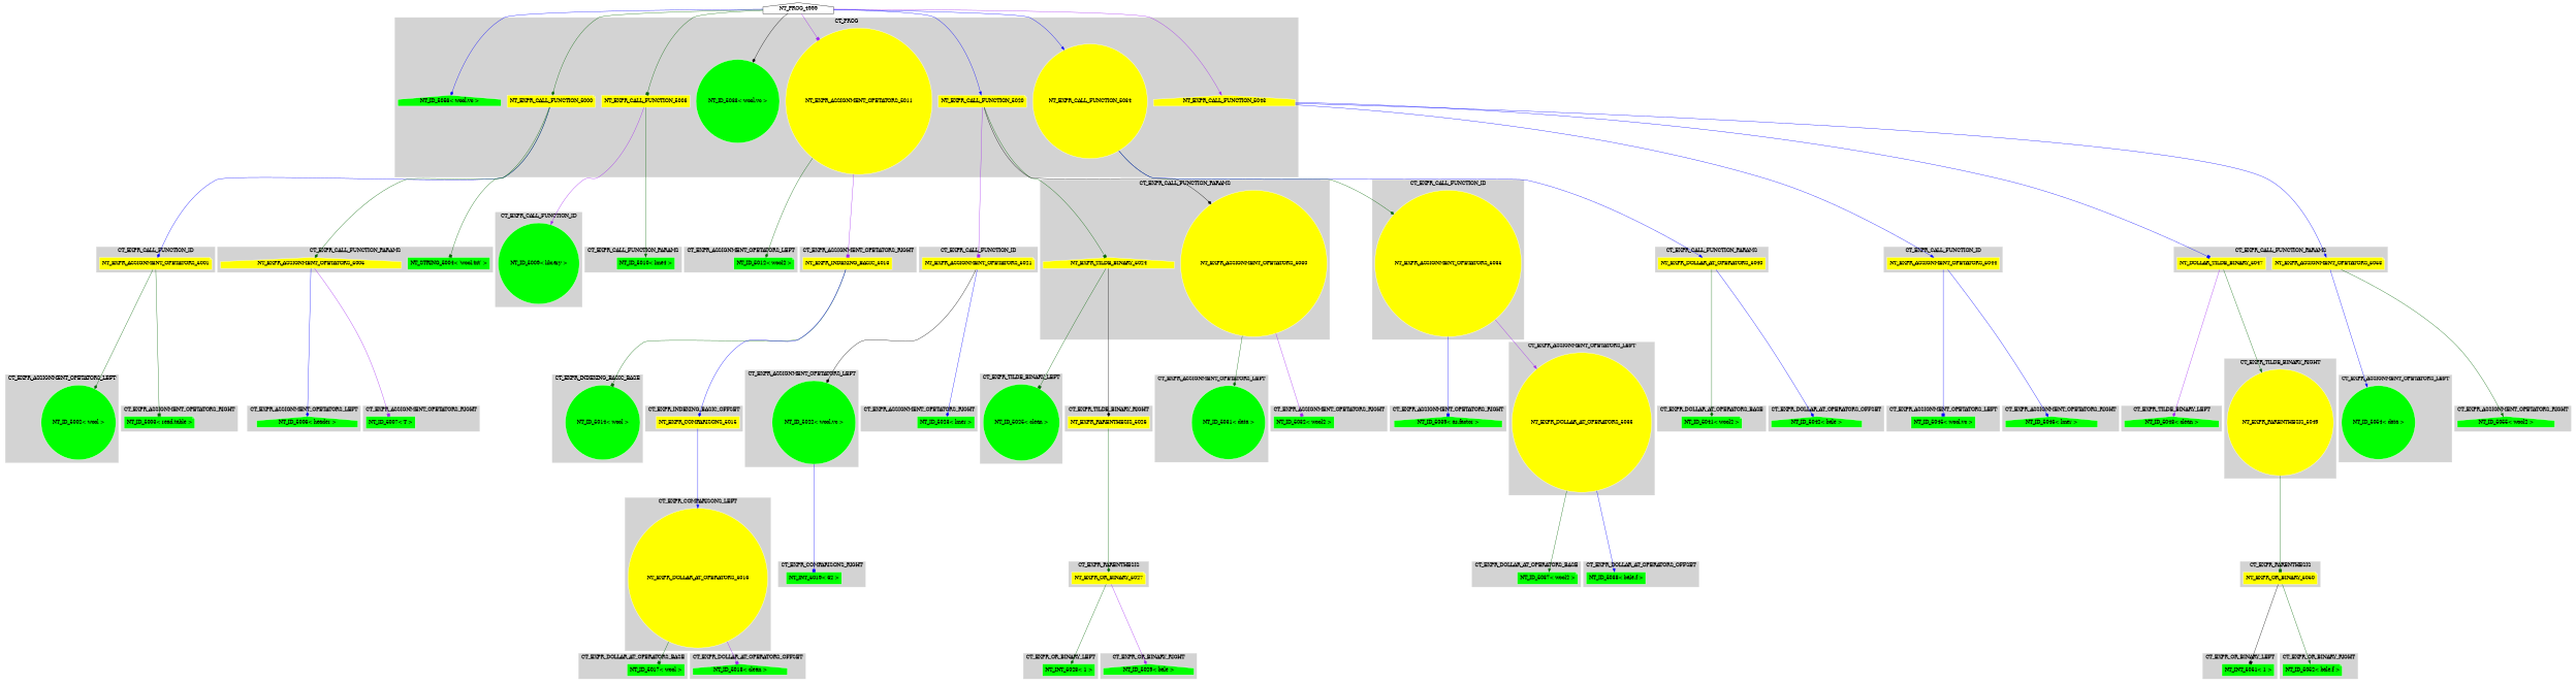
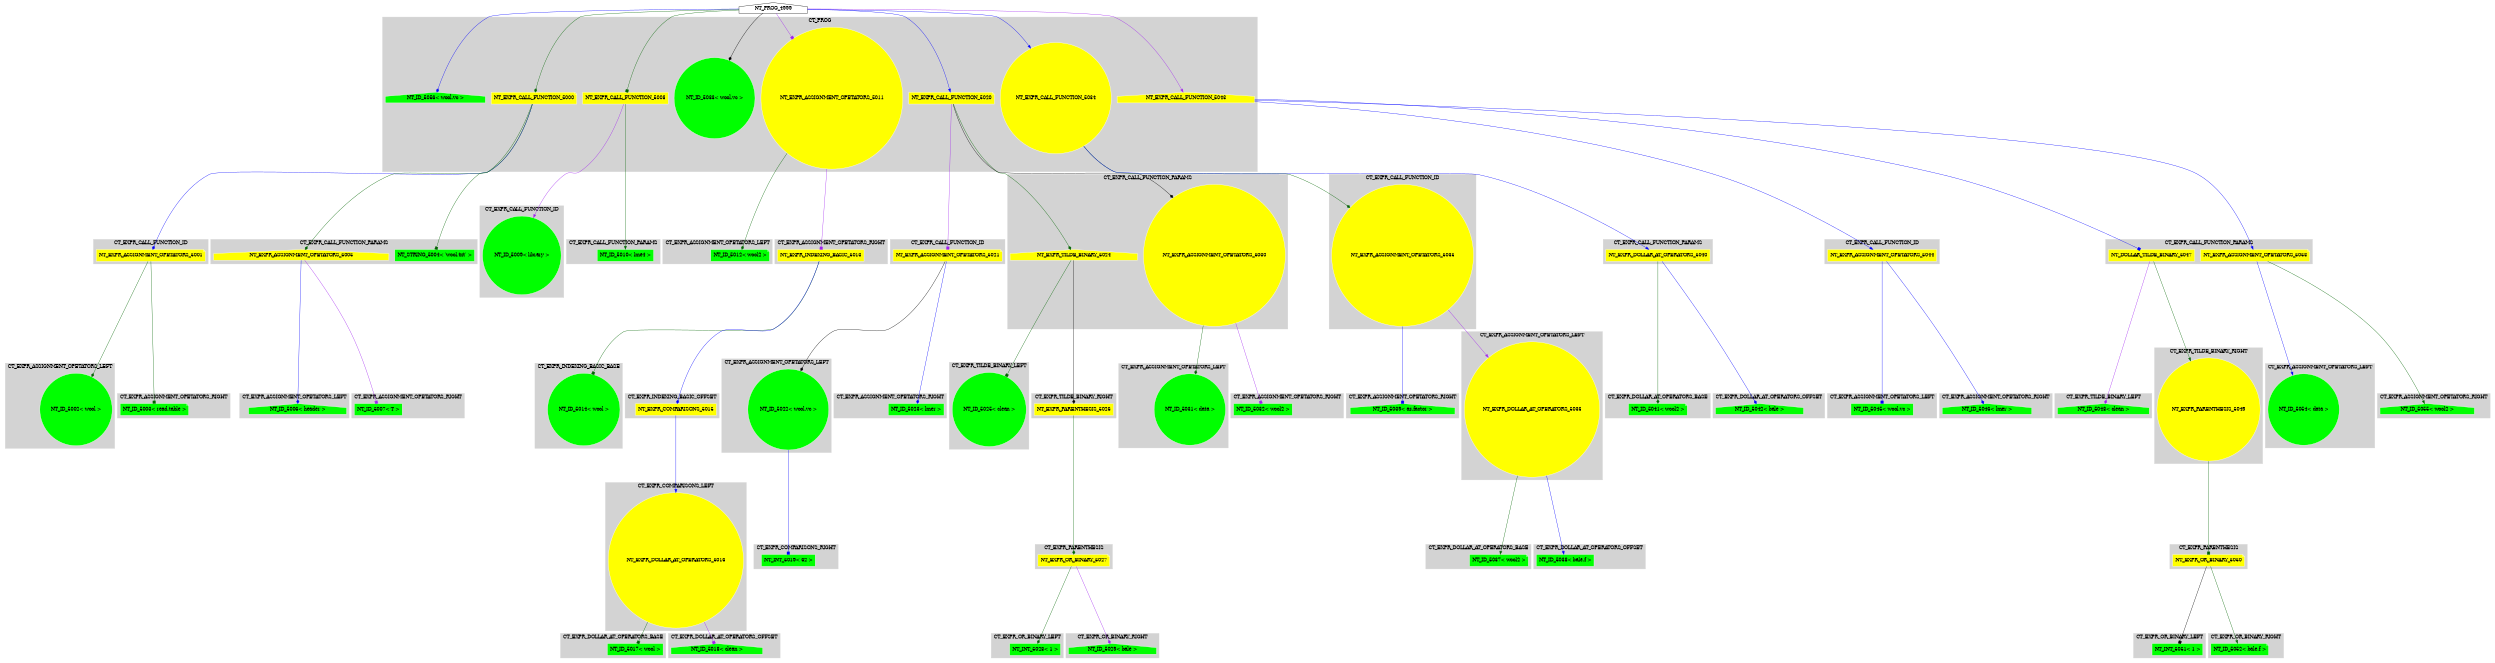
  digraph {
    node [color=white fillcolor=green shape=box style=filled]
    edge [arrowhead=diamond color=darkgreen]
    NT_EXPR_CALL_FUNCTION_5000 [fillcolor=yellow shape=note]
    NT_EXPR_CALL_FUNCTION_5008 [fillcolor=yellow]
    NT_EXPR_ASSIGNMENT_OPETATORS_5011 [fillcolor=yellow shape=circle]
    NT_EXPR_CALL_FUNCTION_5020 [fillcolor=yellow shape=note]
    "NT_ID_5033< wool.vc >" [shape=circle]
    NT_EXPR_CALL_FUNCTION_5034 [fillcolor=yellow shape=circle]
    NT_EXPR_CALL_FUNCTION_5043 [fillcolor=yellow shape=house]
    "NT_ID_5056< wool.vc >" [shape=house]
    NT_EXPR_ASSIGNMENT_OPETATORS_5001 [fillcolor=yellow shape=note]
    "NT_STRING_5004< 'wool.txt' >"
    NT_EXPR_ASSIGNMENT_OPETATORS_5005 [fillcolor=yellow shape=house]
    "NT_ID_5002< wool >" [shape=circle]
    "NT_ID_5003< read.table >" [shape=note]
    "NT_ID_5006< header >" [shape=house]
    "NT_ID_5007< T >"
    "NT_ID_5009< library >" [shape=circle]
    "NT_ID_5010< lme4 >"
    "NT_ID_5012< wool2 >" [shape=note]
    NT_EXPR_DOLLAR_AT_OPERATORS_5016 [fillcolor=yellow shape=circle]
    NT_EXPR_INDEXING_BASIC_5013 [fillcolor=yellow]
    "NT_ID_5014< wool >" [shape=circle]
    NT_EXPR_COMPARISONS_5015 [fillcolor=yellow]
    "NT_INT_5019< 62 >"
    "NT_ID_5017< wool >"
    "NT_ID_5018< clean >" [shape=house]
    NT_EXPR_ASSIGNMENT_OPETATORS_5021 [fillcolor=yellow shape=note]
    NT_EXPR_TILDE_BINARY_5024 [fillcolor=yellow shape=house]
    NT_EXPR_ASSIGNMENT_OPETATORS_5030 [fillcolor=yellow shape=circle]
    "NT_ID_5022< wool.vc >" [shape=circle]
    "NT_ID_5023< lmer >"
    "NT_ID_5025< clean >" [shape=circle]
    NT_EXPR_PARENTHESIS_5026 [fillcolor=yellow]
    "NT_ID_5039< as.factor >" [shape=house]
    NT_EXPR_OR_BINARY_5027 [fillcolor=yellow shape=note]
    "NT_INT_5028< 1 >"
    "NT_ID_5029< bale >" [shape=house]
    "NT_ID_5031< data >" [shape=circle]
    "NT_ID_5032< wool2 >"
    NT_EXPR_ASSIGNMENT_OPETATORS_5035 [fillcolor=yellow shape=circle]
    NT_EXPR_DOLLAR_AT_OPERATORS_5040 [fillcolor=yellow]
    NT_EXPR_DOLLAR_AT_OPERATORS_5036 [fillcolor=yellow shape=circle]
    "NT_ID_5037< wool2 >" [shape=note]
    "NT_ID_5038< bale.f >"
    "NT_ID_5041< wool2 >" [shape=note]
    "NT_ID_5042< bale >" [shape=house]
    NT_EXPR_ASSIGNMENT_OPETATORS_5044 [fillcolor=yellow]
    n47 [fillcolor=yellow label=NT_DOLLAR_TILDE_BINARY_5047]
    NT_EXPR_ASSIGNMENT_OPETATORS_5053 [fillcolor=yellow shape=note]
    "NT_ID_5045< wool.vc >"
    "NT_ID_5046< lmer >" [shape=house]
    "NT_ID_5048< clean >" [shape=house]
    NT_EXPR_PARENTHESIS_5049 [fillcolor=yellow shape=circle]
    NT_EXPR_OR_BINARY_5050 [fillcolor=yellow shape=note]
    "NT_INT_5051< 1 >"
    "NT_ID_5052< bale.f >" [shape=note]
    "NT_ID_5054< data >" [shape=circle]
    "NT_ID_5055< wool2 >" [shape=house]
    NT_PROG_4999 [shape=house color="" fillcolor="" style=""]
    subgraph cluster_1 {
      color=lightgrey
      label=CT_PROG
      style=filled
      NT_EXPR_CALL_FUNCTION_5000
      NT_EXPR_CALL_FUNCTION_5008
      NT_EXPR_ASSIGNMENT_OPETATORS_5011
      NT_EXPR_CALL_FUNCTION_5020
      "NT_ID_5033< wool.vc >"
      NT_EXPR_CALL_FUNCTION_5034
      NT_EXPR_CALL_FUNCTION_5043
      "NT_ID_5056< wool.vc >"
    }
    subgraph cluster_2 {
      color=lightgrey
      label=CT_EXPR_CALL_FUNCTION_ID
      style=filled
      NT_EXPR_ASSIGNMENT_OPETATORS_5001
    }
    subgraph cluster_3 {
      color=lightgrey
      label=CT_EXPR_CALL_FUNCTION_PARAMS
      style=filled
      "NT_STRING_5004< 'wool.txt' >"
      NT_EXPR_ASSIGNMENT_OPETATORS_5005
    }
    subgraph cluster_4 {
      color=lightgrey
      label=CT_EXPR_ASSIGNMENT_OPETATORS_LEFT
      style=filled
      "NT_ID_5002< wool >"
    }
    subgraph cluster_5 {
      color=lightgrey
      label=CT_EXPR_ASSIGNMENT_OPETATORS_RIGHT
      style=filled
      "NT_ID_5003< read.table >"
    }
    subgraph cluster_6 {
      color=lightgrey
      label=CT_EXPR_ASSIGNMENT_OPETATORS_LEFT
      style=filled
      "NT_ID_5006< header >"
    }
    subgraph cluster_7 {
      color=lightgrey
      label=CT_EXPR_ASSIGNMENT_OPETATORS_RIGHT
      style=filled
      "NT_ID_5007< T >"
    }
    subgraph cluster_8 {
      color=lightgrey
      label=CT_EXPR_CALL_FUNCTION_ID
      style=filled
      "NT_ID_5009< library >"
    }
    subgraph cluster_9 {
      color=lightgrey
      label=CT_EXPR_CALL_FUNCTION_PARAMS
      style=filled
      "NT_ID_5010< lme4 >"
    }
    subgraph cluster_10 {
      color=lightgrey
      label=CT_EXPR_ASSIGNMENT_OPETATORS_LEFT
      style=filled
      "NT_ID_5012< wool2 >"
    }
    subgraph cluster_11 {
      color=lightgrey
      label=CT_EXPR_COMPARISONS_LEFT
      style=filled
      NT_EXPR_DOLLAR_AT_OPERATORS_5016
    }
    subgraph cluster_12 {
      color=lightgrey
      label=CT_EXPR_ASSIGNMENT_OPETATORS_RIGHT
      style=filled
      NT_EXPR_INDEXING_BASIC_5013
    }
    subgraph cluster_13 {
      color=lightgrey
      label=CT_EXPR_INDEXING_BASIC_BASE
      style=filled
      "NT_ID_5014< wool >"
    }
    subgraph cluster_14 {
      color=lightgrey
      label=CT_EXPR_INDEXING_BASIC_OFFSET
      style=filled
      NT_EXPR_COMPARISONS_5015
    }
    subgraph cluster_15 {
      color=lightgrey
      label=CT_EXPR_COMPARISONS_RIGHT
      style=filled
      "NT_INT_5019< 62 >"
    }
    subgraph cluster_16 {
      color=lightgrey
      label=CT_EXPR_DOLLAR_AT_OPERATORS_BASE
      style=filled
      "NT_ID_5017< wool >"
    }
    subgraph cluster_17 {
      color=lightgrey
      label=CT_EXPR_DOLLAR_AT_OPERATORS_OFFSET
      style=filled
      "NT_ID_5018< clean >"
    }
    subgraph cluster_18 {
      color=lightgrey
      label=CT_EXPR_CALL_FUNCTION_ID
      style=filled
      NT_EXPR_ASSIGNMENT_OPETATORS_5021
    }
    subgraph cluster_19 {
      color=lightgrey
      label=CT_EXPR_CALL_FUNCTION_PARAMS
      style=filled
      NT_EXPR_TILDE_BINARY_5024
      NT_EXPR_ASSIGNMENT_OPETATORS_5030
    }
    subgraph cluster_20 {
      color=lightgrey
      label=CT_EXPR_ASSIGNMENT_OPETATORS_LEFT
      style=filled
      "NT_ID_5022< wool.vc >"
    }
    subgraph cluster_21 {
      color=lightgrey
      label=CT_EXPR_ASSIGNMENT_OPETATORS_RIGHT
      style=filled
      "NT_ID_5023< lmer >"
    }
    subgraph cluster_22 {
      color=lightgrey
      label=CT_EXPR_TILDE_BINARY_LEFT
      style=filled
      "NT_ID_5025< clean >"
    }
    subgraph cluster_23 {
      color=lightgrey
      label=CT_EXPR_TILDE_BINARY_RIGHT
      style=filled
      NT_EXPR_PARENTHESIS_5026
    }
    subgraph cluster_24 {
      color=lightgrey
      label=CT_EXPR_ASSIGNMENT_OPETATORS_RIGHT
      style=filled
      "NT_ID_5039< as.factor >"
    }
    subgraph cluster_25 {
      color=lightgrey
      label=CT_EXPR_PARENTHESIS
      style=filled
      NT_EXPR_OR_BINARY_5027
    }
    subgraph cluster_26 {
      color=lightgrey
      label=CT_EXPR_OR_BINARY_LEFT
      style=filled
      "NT_INT_5028< 1 >"
    }
    subgraph cluster_27 {
      color=lightgrey
      label=CT_EXPR_OR_BINARY_RIGHT
      style=filled
      "NT_ID_5029< bale >"
    }
    subgraph cluster_28 {
      color=lightgrey
      label=CT_EXPR_ASSIGNMENT_OPETATORS_LEFT
      style=filled
      "NT_ID_5031< data >"
    }
    subgraph cluster_29 {
      color=lightgrey
      label=CT_EXPR_ASSIGNMENT_OPETATORS_RIGHT
      style=filled
      "NT_ID_5032< wool2 >"
    }
    subgraph cluster_30 {
      color=lightgrey
      label=CT_EXPR_CALL_FUNCTION_ID
      style=filled
      NT_EXPR_ASSIGNMENT_OPETATORS_5035
    }
    subgraph cluster_31 {
      color=lightgrey
      label=CT_EXPR_CALL_FUNCTION_PARAMS
      style=filled
      NT_EXPR_DOLLAR_AT_OPERATORS_5040
    }
    subgraph cluster_32 {
      color=lightgrey
      label=CT_EXPR_ASSIGNMENT_OPETATORS_LEFT
      style=filled
      NT_EXPR_DOLLAR_AT_OPERATORS_5036
    }
    subgraph cluster_33 {
      color=lightgrey
      label=CT_EXPR_DOLLAR_AT_OPERATORS_BASE
      style=filled
      "NT_ID_5037< wool2 >"
    }
    subgraph cluster_34 {
      color=lightgrey
      label=CT_EXPR_DOLLAR_AT_OPERATORS_OFFSET
      style=filled
      "NT_ID_5038< bale.f >"
    }
    subgraph cluster_35 {
      color=lightgrey
      label=CT_EXPR_DOLLAR_AT_OPERATORS_BASE
      style=filled
      "NT_ID_5041< wool2 >"
    }
    subgraph cluster_36 {
      color=lightgrey
      label=CT_EXPR_DOLLAR_AT_OPERATORS_OFFSET
      style=filled
      "NT_ID_5042< bale >"
    }
    subgraph cluster_37 {
      color=lightgrey
      label=CT_EXPR_CALL_FUNCTION_ID
      style=filled
      NT_EXPR_ASSIGNMENT_OPETATORS_5044
    }
    subgraph cluster_38 {
      color=lightgrey
      label=CT_EXPR_CALL_FUNCTION_PARAMS
      style=filled
      n47
      NT_EXPR_ASSIGNMENT_OPETATORS_5053
    }
    subgraph cluster_39 {
      color=lightgrey
      label=CT_EXPR_ASSIGNMENT_OPETATORS_LEFT
      style=filled
      "NT_ID_5045< wool.vc >"
    }
    subgraph cluster_40 {
      color=lightgrey
      label=CT_EXPR_ASSIGNMENT_OPETATORS_RIGHT
      style=filled
      "NT_ID_5046< lmer >"
    }
    subgraph cluster_41 {
      color=lightgrey
      label=CT_EXPR_TILDE_BINARY_LEFT
      style=filled
      "NT_ID_5048< clean >"
    }
    subgraph cluster_42 {
      color=lightgrey
      label=CT_EXPR_TILDE_BINARY_RIGHT
      style=filled
      NT_EXPR_PARENTHESIS_5049
    }
    subgraph cluster_43 {
      color=lightgrey
      label=CT_EXPR_PARENTHESIS
      style=filled
      NT_EXPR_OR_BINARY_5050
    }
    subgraph cluster_44 {
      color=lightgrey
      label=CT_EXPR_OR_BINARY_LEFT
      style=filled
      "NT_INT_5051< 1 >"
    }
    subgraph cluster_45 {
      color=lightgrey
      label=CT_EXPR_OR_BINARY_RIGHT
      style=filled
      "NT_ID_5052< bale.f >"
    }
    subgraph cluster_46 {
      color=lightgrey
      label=CT_EXPR_ASSIGNMENT_OPETATORS_LEFT
      style=filled
      "NT_ID_5054< data >"
    }
    subgraph cluster_47 {
      color=lightgrey
      label=CT_EXPR_ASSIGNMENT_OPETATORS_RIGHT
      style=filled
      "NT_ID_5055< wool2 >"
    }
    NT_EXPR_CALL_FUNCTION_5000 -> NT_EXPR_ASSIGNMENT_OPETATORS_5001 [color=blue]
    NT_EXPR_CALL_FUNCTION_5000 -> "NT_STRING_5004< 'wool.txt' >" [arrowhead=box]
    NT_EXPR_CALL_FUNCTION_5000 -> NT_EXPR_ASSIGNMENT_OPETATORS_5005
    NT_EXPR_CALL_FUNCTION_5008 -> "NT_ID_5009< library >" [arrowhead=normal color=purple]
    NT_EXPR_CALL_FUNCTION_5008 -> "NT_ID_5010< lme4 >" [arrowhead=normal]
    NT_EXPR_ASSIGNMENT_OPETATORS_5011 -> "NT_ID_5012< wool2 >"
    NT_EXPR_ASSIGNMENT_OPETATORS_5011 -> NT_EXPR_INDEXING_BASIC_5013 [arrowhead=box color=purple]
    NT_EXPR_CALL_FUNCTION_5020 -> NT_EXPR_ASSIGNMENT_OPETATORS_5021 [arrowhead=box color=purple]
-   NT_EXPR_CALL_FUNCTION_5020 -> NT_EXPR_TILDE_BINARY_5024 [arrowhead=box]
+   NT_EXPR_CALL_FUNCTION_5020 -> NT_EXPR_TILDE_BINARY_5024
    NT_EXPR_CALL_FUNCTION_5020 -> NT_EXPR_ASSIGNMENT_OPETATORS_5030 [color=black]
    NT_EXPR_CALL_FUNCTION_5034 -> NT_EXPR_ASSIGNMENT_OPETATORS_5035
    NT_EXPR_CALL_FUNCTION_5034 -> NT_EXPR_DOLLAR_AT_OPERATORS_5040 [arrowhead=normal color=blue]
    NT_EXPR_CALL_FUNCTION_5043 -> NT_EXPR_ASSIGNMENT_OPETATORS_5044 [arrowhead=normal color=blue]
    NT_EXPR_CALL_FUNCTION_5043 -> n47 [arrowhead=box color=blue]
    NT_EXPR_CALL_FUNCTION_5043 -> NT_EXPR_ASSIGNMENT_OPETATORS_5053 [arrowhead=normal color=blue]
    NT_EXPR_ASSIGNMENT_OPETATORS_5001 -> "NT_ID_5002< wool >"
    NT_EXPR_ASSIGNMENT_OPETATORS_5001 -> "NT_ID_5003< read.table >" [arrowhead=box]
    NT_EXPR_ASSIGNMENT_OPETATORS_5005 -> "NT_ID_5006< header >" [color=blue]
    NT_EXPR_ASSIGNMENT_OPETATORS_5005 -> "NT_ID_5007< T >" [arrowhead=box color=purple]
    NT_EXPR_DOLLAR_AT_OPERATORS_5016 -> "NT_ID_5017< wool >" [arrowhead=box]
    NT_EXPR_DOLLAR_AT_OPERATORS_5016 -> "NT_ID_5018< clean >" [arrowhead=box color=purple]
    NT_EXPR_INDEXING_BASIC_5013 -> "NT_ID_5014< wool >" [arrowhead=box]
    NT_EXPR_INDEXING_BASIC_5013 -> NT_EXPR_COMPARISONS_5015 [color=blue]
    NT_EXPR_COMPARISONS_5015 -> NT_EXPR_DOLLAR_AT_OPERATORS_5016 [arrowhead=normal color=blue]
    NT_EXPR_ASSIGNMENT_OPETATORS_5021 -> "NT_ID_5022< wool.vc >" [color=black]
    NT_EXPR_ASSIGNMENT_OPETATORS_5021 -> "NT_ID_5023< lmer >" [color=blue]
    NT_EXPR_TILDE_BINARY_5024 -> "NT_ID_5025< clean >" [arrowhead=box]
    NT_EXPR_TILDE_BINARY_5024 -> NT_EXPR_PARENTHESIS_5026 [color=black]
    NT_EXPR_ASSIGNMENT_OPETATORS_5030 -> "NT_ID_5031< data >"
    NT_EXPR_ASSIGNMENT_OPETATORS_5030 -> "NT_ID_5032< wool2 >" [arrowhead=box color=purple]
    "NT_ID_5022< wool.vc >" -> "NT_INT_5019< 62 >" [arrowhead=box color=blue]
    NT_EXPR_PARENTHESIS_5026 -> NT_EXPR_OR_BINARY_5027
    NT_EXPR_OR_BINARY_5027 -> "NT_INT_5028< 1 >"
    NT_EXPR_OR_BINARY_5027 -> "NT_ID_5029< bale >" [color=purple]
    NT_EXPR_ASSIGNMENT_OPETATORS_5035 -> "NT_ID_5039< as.factor >" [arrowhead=box color=blue]
    NT_EXPR_ASSIGNMENT_OPETATORS_5035 -> NT_EXPR_DOLLAR_AT_OPERATORS_5036 [arrowhead=normal color=purple]
    NT_EXPR_DOLLAR_AT_OPERATORS_5040 -> "NT_ID_5041< wool2 >"
    NT_EXPR_DOLLAR_AT_OPERATORS_5040 -> "NT_ID_5042< bale >" [color=blue]
    NT_EXPR_DOLLAR_AT_OPERATORS_5036 -> "NT_ID_5037< wool2 >" [arrowhead=normal]
    NT_EXPR_DOLLAR_AT_OPERATORS_5036 -> "NT_ID_5038< bale.f >" [arrowhead=normal color=blue]
    NT_EXPR_ASSIGNMENT_OPETATORS_5044 -> "NT_ID_5045< wool.vc >" [arrowhead=box color=blue]
    NT_EXPR_ASSIGNMENT_OPETATORS_5044 -> "NT_ID_5046< lmer >" [color=blue]
    n47 -> "NT_ID_5048< clean >" [color=purple]
    n47 -> NT_EXPR_PARENTHESIS_5049 [arrowhead=normal]
    NT_EXPR_ASSIGNMENT_OPETATORS_5053 -> "NT_ID_5054< data >" [arrowhead=normal color=blue]
    NT_EXPR_ASSIGNMENT_OPETATORS_5053 -> "NT_ID_5055< wool2 >" [arrowhead=normal]
    NT_EXPR_PARENTHESIS_5049 -> NT_EXPR_OR_BINARY_5050 [arrowhead=box]
    NT_EXPR_OR_BINARY_5050 -> "NT_INT_5051< 1 >" [arrowhead=box color=black]
    NT_EXPR_OR_BINARY_5050 -> "NT_ID_5052< bale.f >" [arrowhead=normal]
    NT_PROG_4999 -> NT_EXPR_CALL_FUNCTION_5000
    NT_PROG_4999 -> NT_EXPR_CALL_FUNCTION_5008 [arrowhead=box]
    NT_PROG_4999 -> NT_EXPR_ASSIGNMENT_OPETATORS_5011 [arrowhead=box color=purple]
    NT_PROG_4999 -> NT_EXPR_CALL_FUNCTION_5020 [arrowhead=normal color=blue]
    NT_PROG_4999 -> "NT_ID_5033< wool.vc >" [color=black]
    NT_PROG_4999 -> NT_EXPR_CALL_FUNCTION_5034 [arrowhead=normal color=blue]
    NT_PROG_4999 -> NT_EXPR_CALL_FUNCTION_5043 [arrowhead=normal color=purple]
    NT_PROG_4999 -> "NT_ID_5056< wool.vc >" [color=blue]
  }
